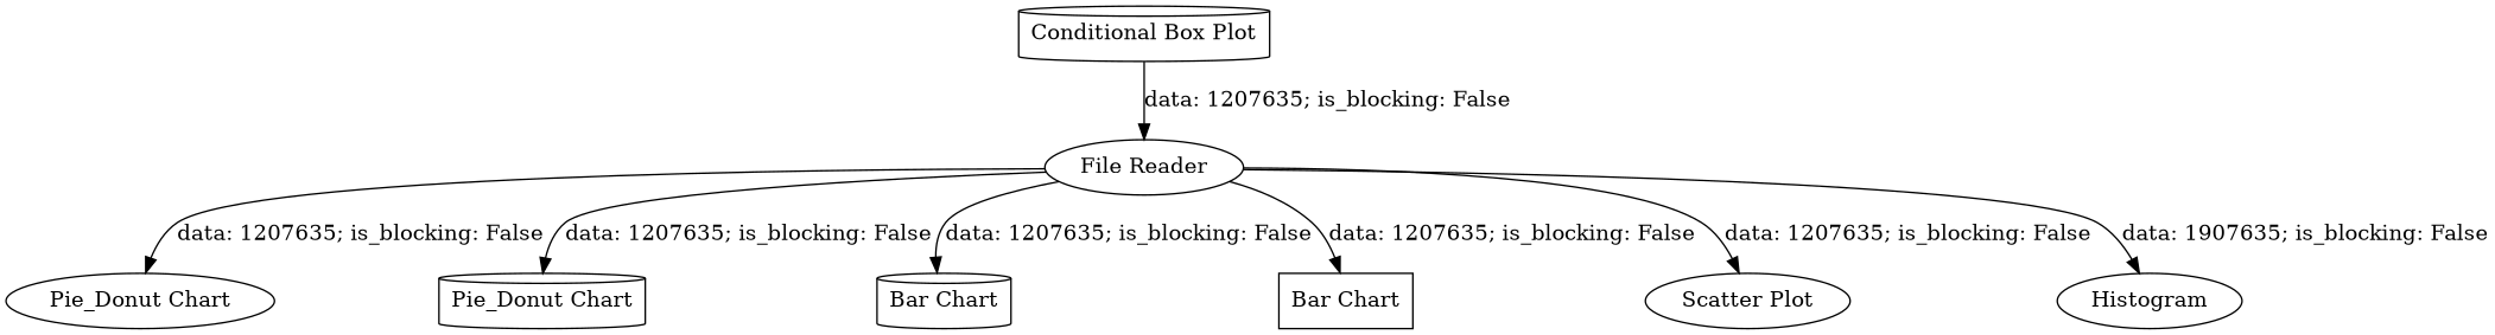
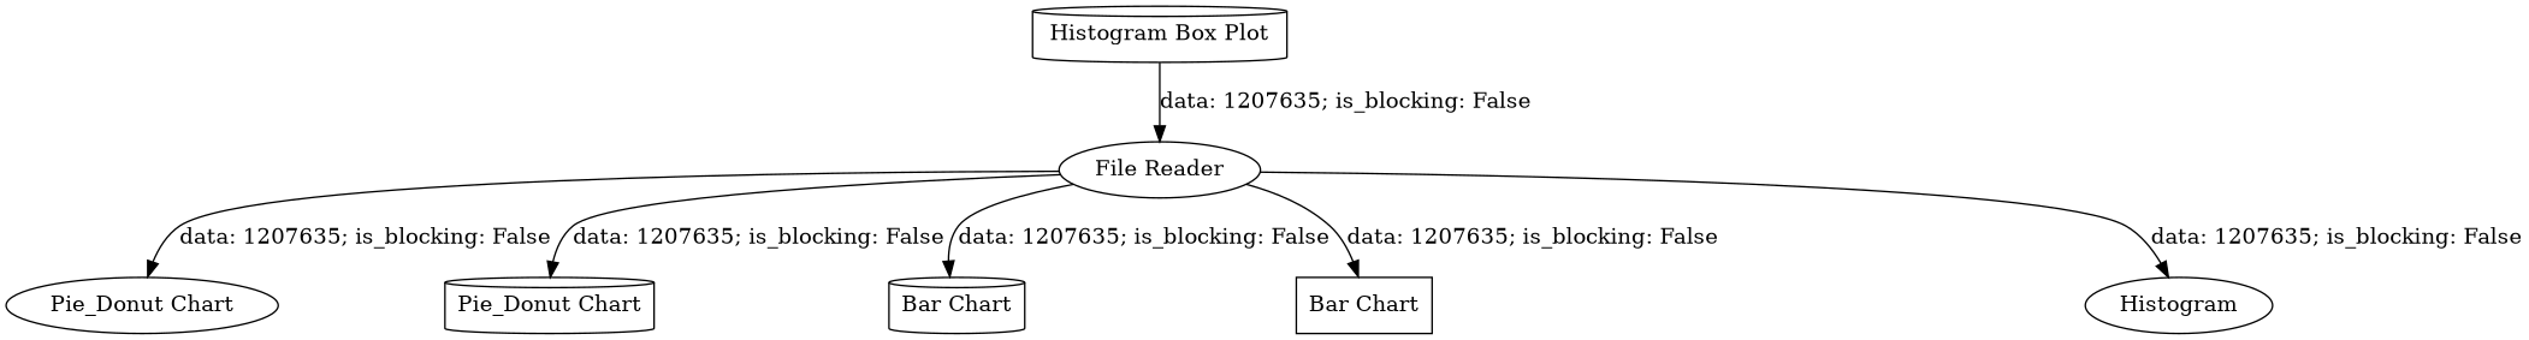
  digraph {
    rankdir=TB
    node [shape=ellipse]
    n1 [label="Pie_Donut Chart"]
    n2 [label="Pie_Donut Chart" shape=cylinder]
-   n3 [label="Conditional Box Plot" shape=cylinder]
+   n3 [label="Histogram Box Plot" shape=cylinder]
    n4 [label="File Reader"]
    n5 [label="Bar Chart" shape=cylinder]
    n6 [label="Bar Chart" shape=box]
-   n7 [label="Scatter Plot"]
    n8 [label=Histogram]
    n3 -> n4 [label="data: 1207635; is_blocking: False"]
    n4 -> n1 [label="data: 1207635; is_blocking: False"]
    n4 -> n2 [label="data: 1207635; is_blocking: False"]
    n4 -> n5 [label="data: 1207635; is_blocking: False"]
    n4 -> n6 [label="data: 1207635; is_blocking: False"]
-   n4 -> n7 [label="data: 1207635; is_blocking: False"]
-   n4 -> n8 [label="data: 1907635; is_blocking: False"]
+   n4 -> n8 [label="data: 1207635; is_blocking: False"]
  }
